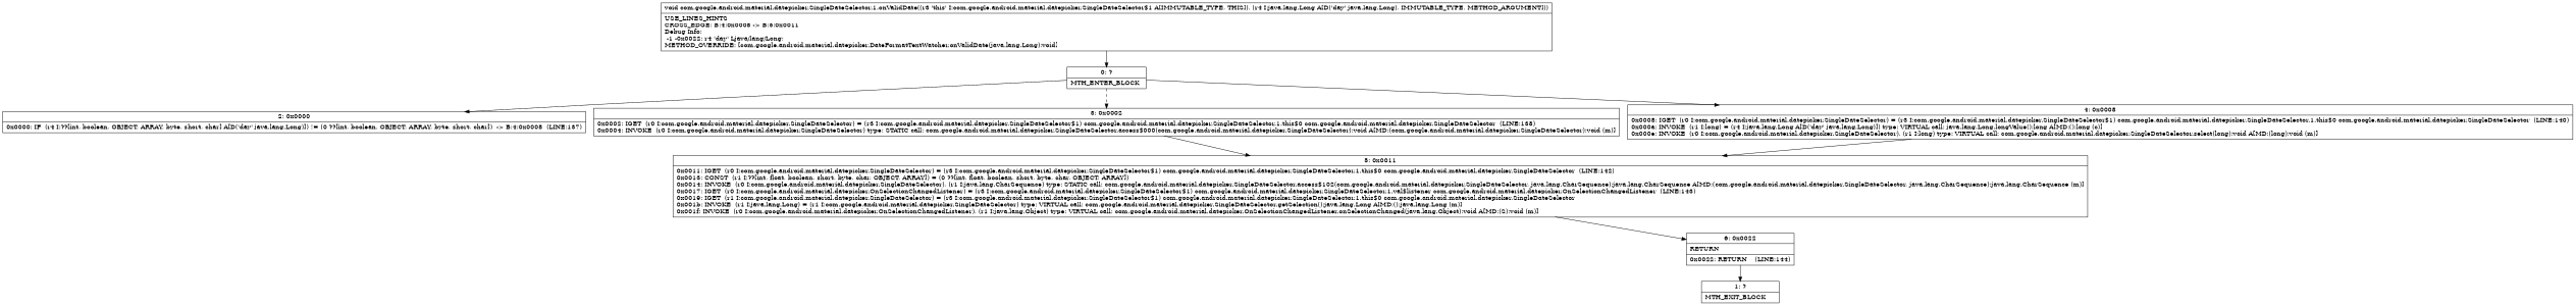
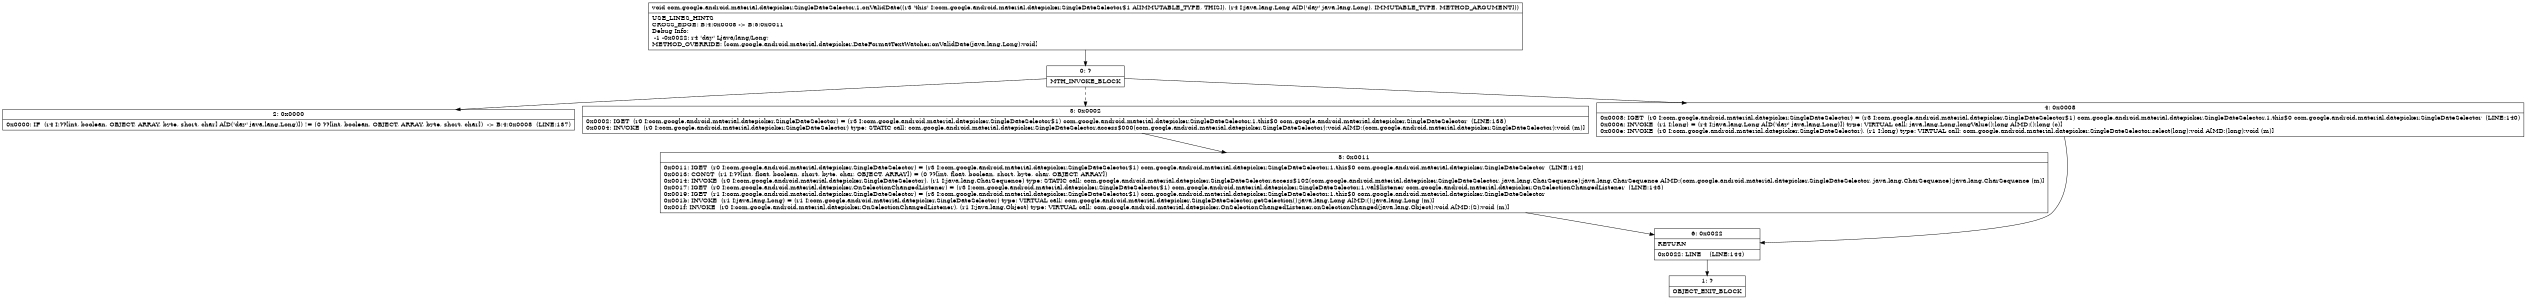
  digraph {
    node [shape=record]
-   n1 [label="{0\:\ ?|MTH_ENTER_BLOCK\l}"]
+   n1 [label="{0\:\ ?|MTH_INVOKE_BLOCK\l}"]
    n2 [label="{2\:\ 0x0000|0x0000: IF  (r4 I:??[int, boolean, OBJECT, ARRAY, byte, short, char] A[D('day' java.lang.Long)]) != (0 ??[int, boolean, OBJECT, ARRAY, byte, short, char])  \-\> B:4:0x0008  (LINE:137)\l}"]
    n3 [label="{3\:\ 0x0002|0x0002: IGET  (r0 I:com.google.android.material.datepicker.SingleDateSelector) = (r3 I:com.google.android.material.datepicker.SingleDateSelector$1) com.google.android.material.datepicker.SingleDateSelector.1.this$0 com.google.android.material.datepicker.SingleDateSelector  (LINE:138)\l0x0004: INVOKE  (r0 I:com.google.android.material.datepicker.SingleDateSelector) type: STATIC call: com.google.android.material.datepicker.SingleDateSelector.access$000(com.google.android.material.datepicker.SingleDateSelector):void A[MD:(com.google.android.material.datepicker.SingleDateSelector):void (m)]\l}"]
    n4 [label="{4\:\ 0x0008|0x0008: IGET  (r0 I:com.google.android.material.datepicker.SingleDateSelector) = (r3 I:com.google.android.material.datepicker.SingleDateSelector$1) com.google.android.material.datepicker.SingleDateSelector.1.this$0 com.google.android.material.datepicker.SingleDateSelector  (LINE:140)\l0x000a: INVOKE  (r1 I:long) = (r4 I:java.lang.Long A[D('day' java.lang.Long)]) type: VIRTUAL call: java.lang.Long.longValue():long A[MD:():long (c)]\l0x000e: INVOKE  (r0 I:com.google.android.material.datepicker.SingleDateSelector), (r1 I:long) type: VIRTUAL call: com.google.android.material.datepicker.SingleDateSelector.select(long):void A[MD:(long):void (m)]\l}"]
    n5 [label="{5\:\ 0x0011|0x0011: IGET  (r0 I:com.google.android.material.datepicker.SingleDateSelector) = (r3 I:com.google.android.material.datepicker.SingleDateSelector$1) com.google.android.material.datepicker.SingleDateSelector.1.this$0 com.google.android.material.datepicker.SingleDateSelector  (LINE:142)\l0x0013: CONST  (r1 I:??[int, float, boolean, short, byte, char, OBJECT, ARRAY]) = (0 ??[int, float, boolean, short, byte, char, OBJECT, ARRAY]) \l0x0014: INVOKE  (r0 I:com.google.android.material.datepicker.SingleDateSelector), (r1 I:java.lang.CharSequence) type: STATIC call: com.google.android.material.datepicker.SingleDateSelector.access$102(com.google.android.material.datepicker.SingleDateSelector, java.lang.CharSequence):java.lang.CharSequence A[MD:(com.google.android.material.datepicker.SingleDateSelector, java.lang.CharSequence):java.lang.CharSequence (m)]\l0x0017: IGET  (r0 I:com.google.android.material.datepicker.OnSelectionChangedListener) = (r3 I:com.google.android.material.datepicker.SingleDateSelector$1) com.google.android.material.datepicker.SingleDateSelector.1.val$listener com.google.android.material.datepicker.OnSelectionChangedListener  (LINE:143)\l0x0019: IGET  (r1 I:com.google.android.material.datepicker.SingleDateSelector) = (r3 I:com.google.android.material.datepicker.SingleDateSelector$1) com.google.android.material.datepicker.SingleDateSelector.1.this$0 com.google.android.material.datepicker.SingleDateSelector \l0x001b: INVOKE  (r1 I:java.lang.Long) = (r1 I:com.google.android.material.datepicker.SingleDateSelector) type: VIRTUAL call: com.google.android.material.datepicker.SingleDateSelector.getSelection():java.lang.Long A[MD:():java.lang.Long (m)]\l0x001f: INVOKE  (r0 I:com.google.android.material.datepicker.OnSelectionChangedListener), (r1 I:java.lang.Object) type: VIRTUAL call: com.google.android.material.datepicker.OnSelectionChangedListener.onSelectionChanged(java.lang.Object):void A[MD:(S):void (m)]\l}"]
-   n6 [label="{6\:\ 0x0022|RETURN\l|0x0022: RETURN    (LINE:144)\l}"]
-   n7 [label="{1\:\ ?|MTH_EXIT_BLOCK\l}"]
+   n6 [label="{6\:\ 0x0022|RETURN\l|0x0022: LINE    (LINE:144)\l}"]
+   n7 [label="{1\:\ ?|OBJECT_EXIT_BLOCK\l}"]
    n8 [label="{void com.google.android.material.datepicker.SingleDateSelector.1.onValidDate((r3 'this' I:com.google.android.material.datepicker.SingleDateSelector$1 A[IMMUTABLE_TYPE, THIS]), (r4 I:java.lang.Long A[D('day' java.lang.Long), IMMUTABLE_TYPE, METHOD_ARGUMENT]))  | USE_LINES_HINTS\lCROSS_EDGE: B:4:0x0008 \-\> B:5:0x0011\lDebug Info:\l  \-1 \-0x0022: r4 'day' Ljava\/lang\/Long;\lMETHOD_OVERRIDE: [com.google.android.material.datepicker.DateFormatTextWatcher.onValidDate(java.lang.Long):void]\l}"]
    n1 -> n2
    n1 -> n3 [style=dashed]
    n1 -> n4
    n3 -> n5
-   n4 -> n5
+   n4 -> n6
    n5 -> n6
    n6 -> n7
    n8 -> n1
  }
